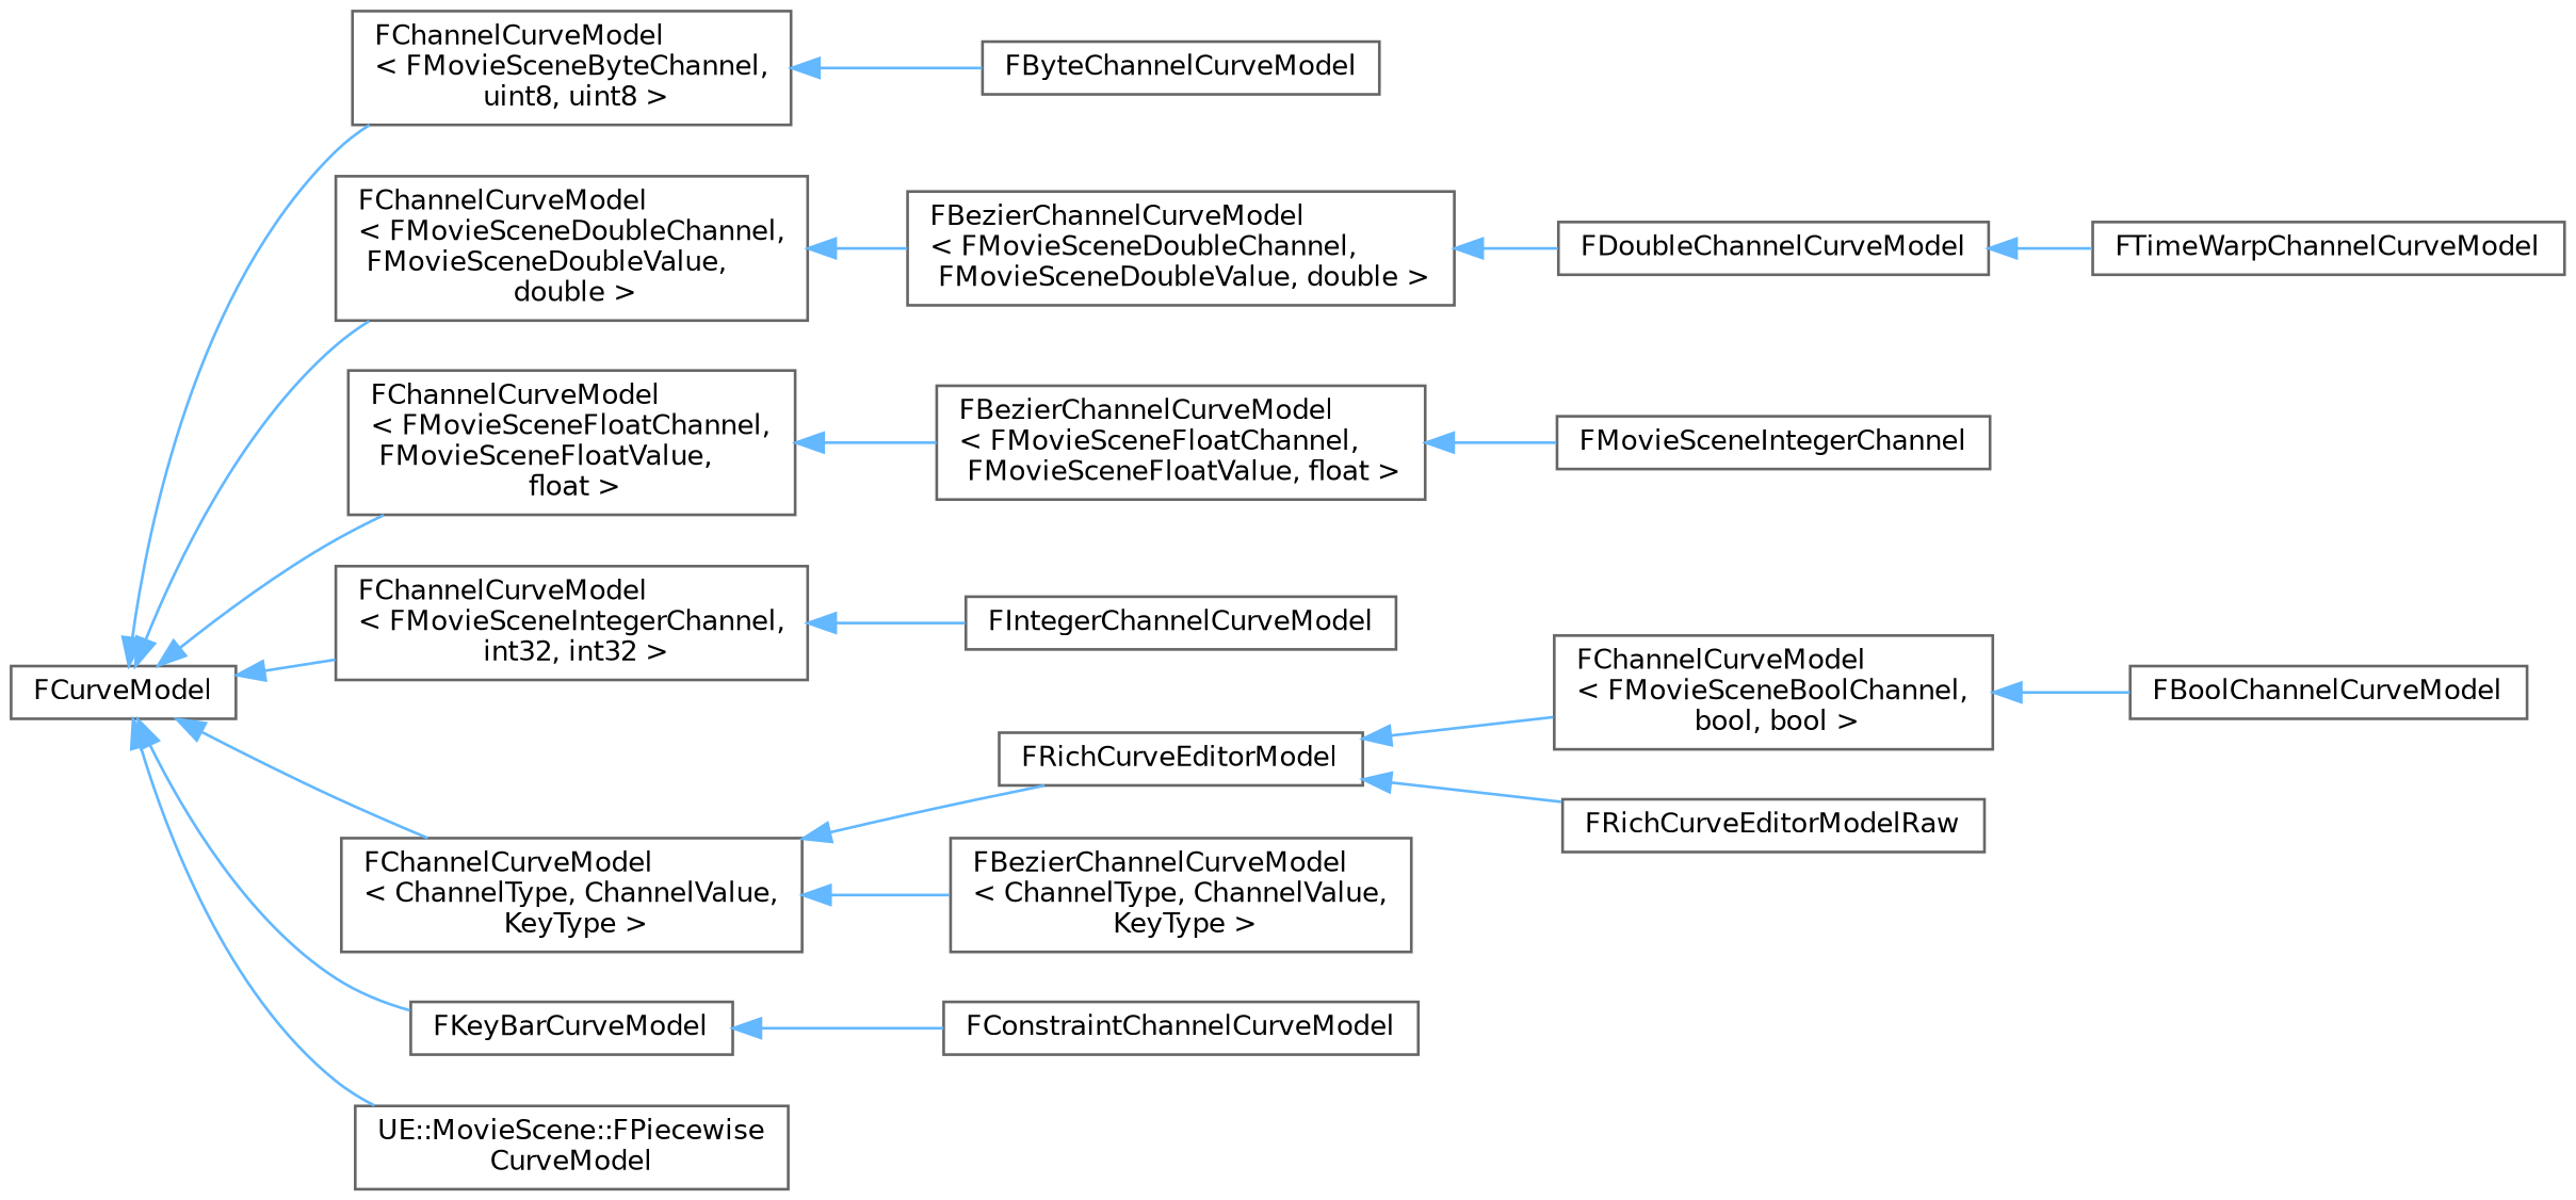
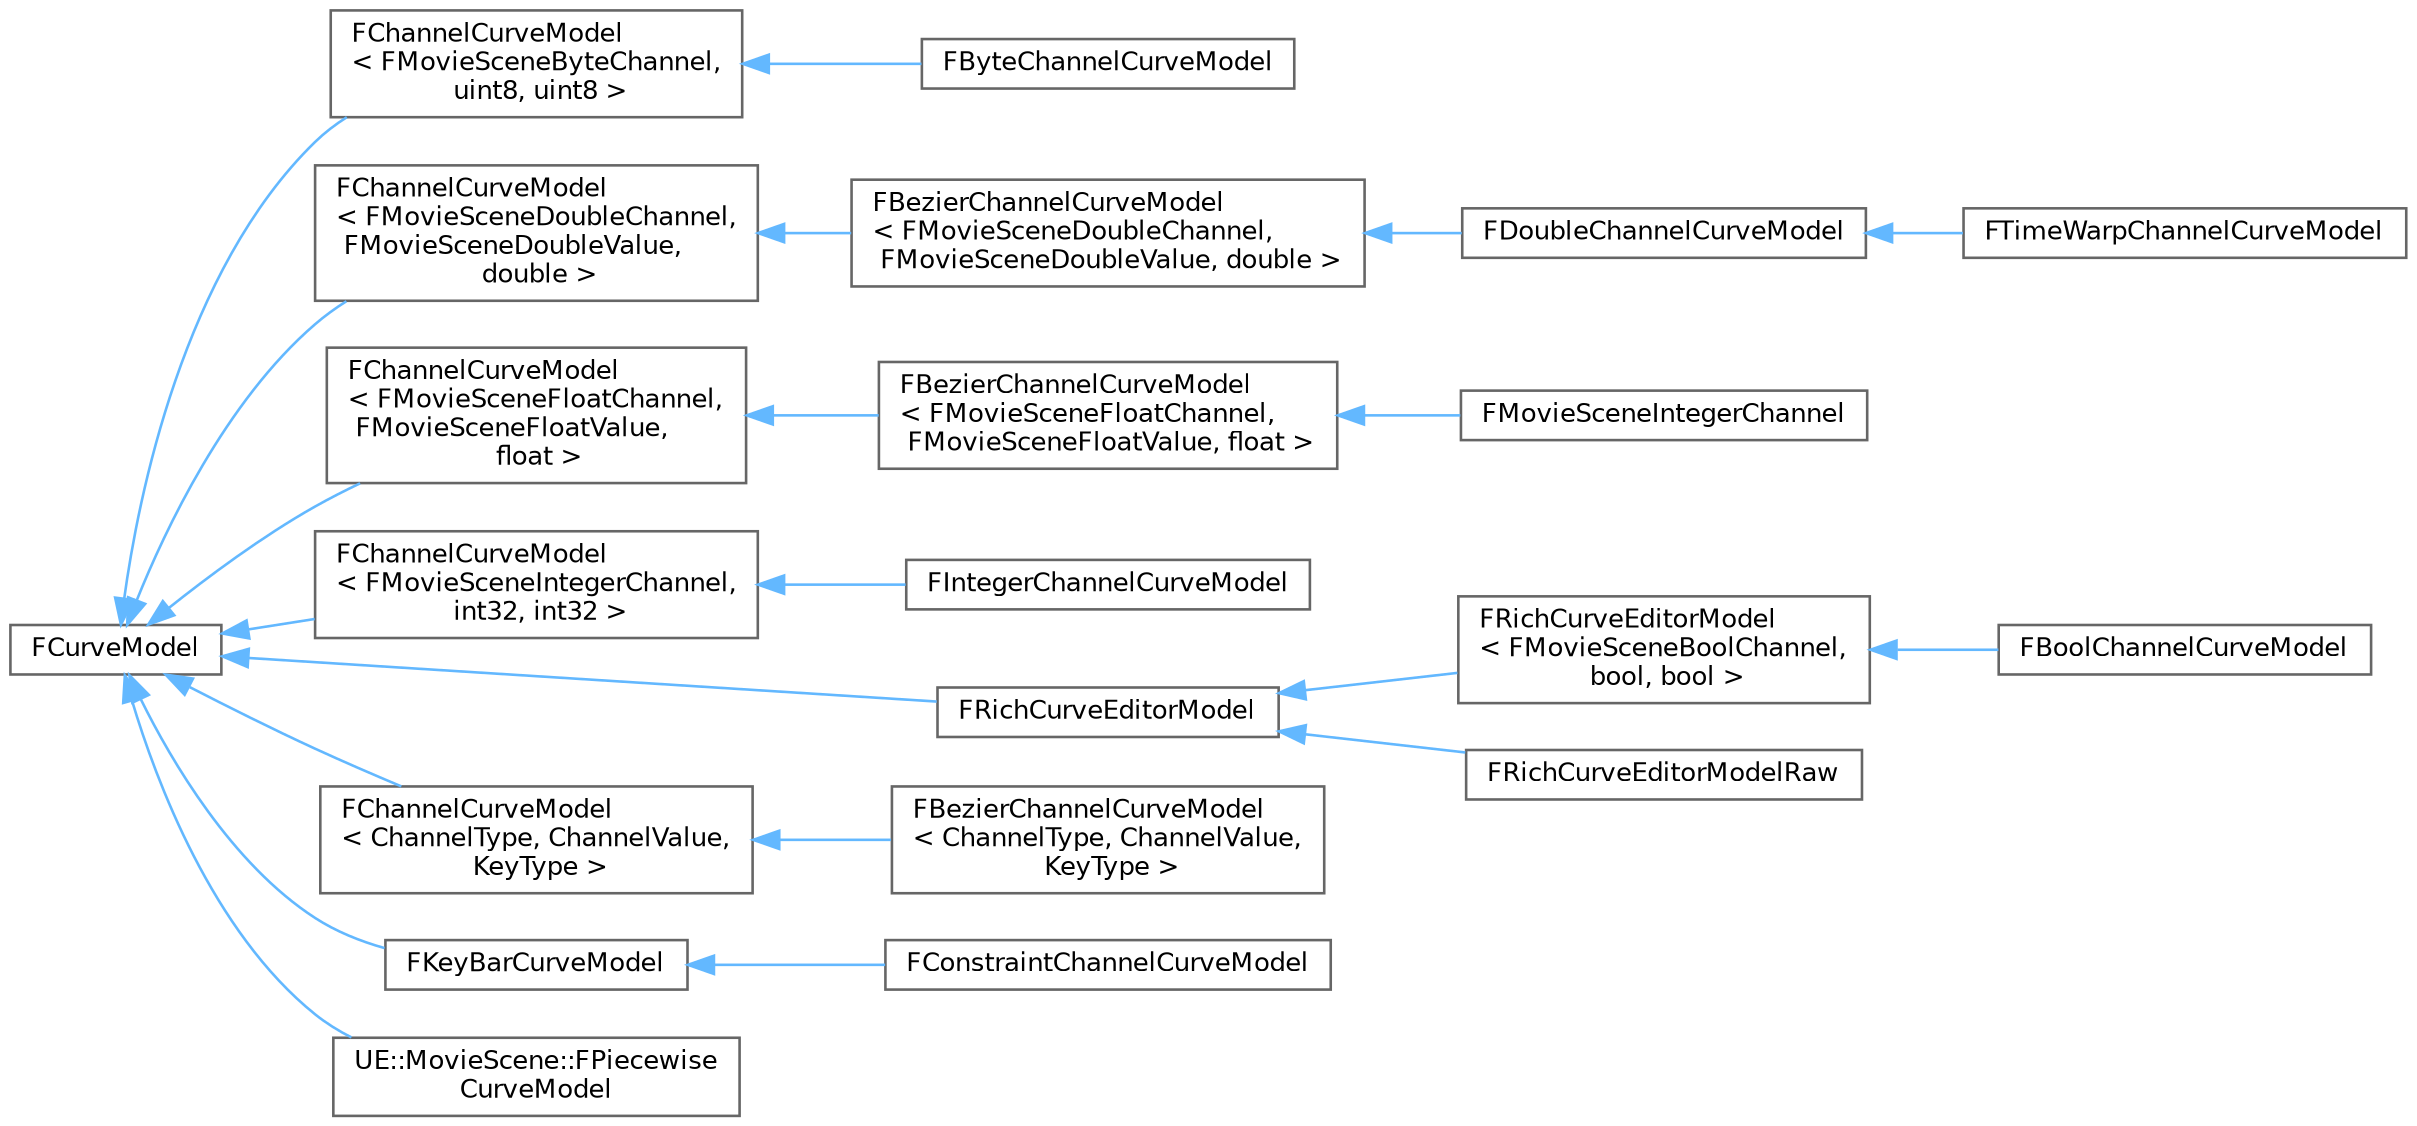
  digraph {
    rankdir=LR
    node [color=grey40 fillcolor=white fontname=Helvetica fontsize=10 shape=box style=filled]
    edge [color=steelblue1 dir=back fontname=Helvetica fontsize=10 labelfontname=Helvetica labelfontsize=10 style=solid]
    n1 [height=0.2 label=FCurveModel width=0.4]
    n2 [height=0.2 label="FChannelCurveModel\l\< FMovieSceneByteChannel,\l uint8, uint8 \>" width=0.4]
    n3 [height=0.2 label="FChannelCurveModel\l\< FMovieSceneDoubleChannel,\l FMovieSceneDoubleValue,\l double \>" width=0.4]
    n4 [height=0.2 label="FChannelCurveModel\l\< FMovieSceneFloatChannel,\l FMovieSceneFloatValue,\l float \>" width=0.4]
    n5 [height=0.2 label="FChannelCurveModel\l\< FMovieSceneIntegerChannel,\l int32, int32 \>" width=0.4]
    n6 [height=0.2 label="FChannelCurveModel\l\< ChannelType, ChannelValue,\l KeyType \>" width=0.4]
    n7 [height=0.2 label=FKeyBarCurveModel width=0.4]
    n8 [height=0.2 label=FRichCurveEditorModel width=0.4]
    n9 [height=0.2 label="UE::MovieScene::FPiecewise\lCurveModel" width=0.4]
-   n10 [height=0.2 label="FChannelCurveModel\l\< FMovieSceneBoolChannel,\l bool, bool \>" width=0.4]
+   n10 [height=0.2 label="FRichCurveEditorModel\l\< FMovieSceneBoolChannel,\l bool, bool \>" width=0.4]
    n11 [height=0.2 label=FBoolChannelCurveModel width=0.4]
    n12 [height=0.2 label=FByteChannelCurveModel width=0.4]
    n13 [height=0.2 label="FBezierChannelCurveModel\l\< FMovieSceneDoubleChannel,\l FMovieSceneDoubleValue, double \>" width=0.4]
    n14 [height=0.2 label="FBezierChannelCurveModel\l\< FMovieSceneFloatChannel,\l FMovieSceneFloatValue, float \>" width=0.4]
    n15 [height=0.2 label=FIntegerChannelCurveModel width=0.4]
    n16 [height=0.2 label="FBezierChannelCurveModel\l\< ChannelType, ChannelValue,\l KeyType \>" width=0.4]
    n17 [height=0.2 label=FConstraintChannelCurveModel width=0.4]
    n18 [height=0.2 label=FRichCurveEditorModelRaw width=0.4]
    n19 [height=0.2 label=FDoubleChannelCurveModel width=0.4]
    n20 [height=0.2 label=FTimeWarpChannelCurveModel width=0.4]
    n21 [height=0.2 label=FMovieSceneIntegerChannel width=0.4]
    n1 -> n2
    n1 -> n3
    n1 -> n4
    n1 -> n5
    n1 -> n6
    n1 -> n7
-   n6 -> n8
+   n1 -> n8
    n1 -> n9
    n2 -> n12
    n3 -> n13
    n4 -> n14
    n5 -> n15
    n6 -> n16
    n7 -> n17
    n8 -> n10
    n8 -> n18
    n10 -> n11
    n13 -> n19
    n14 -> n21
    n19 -> n20
  }
